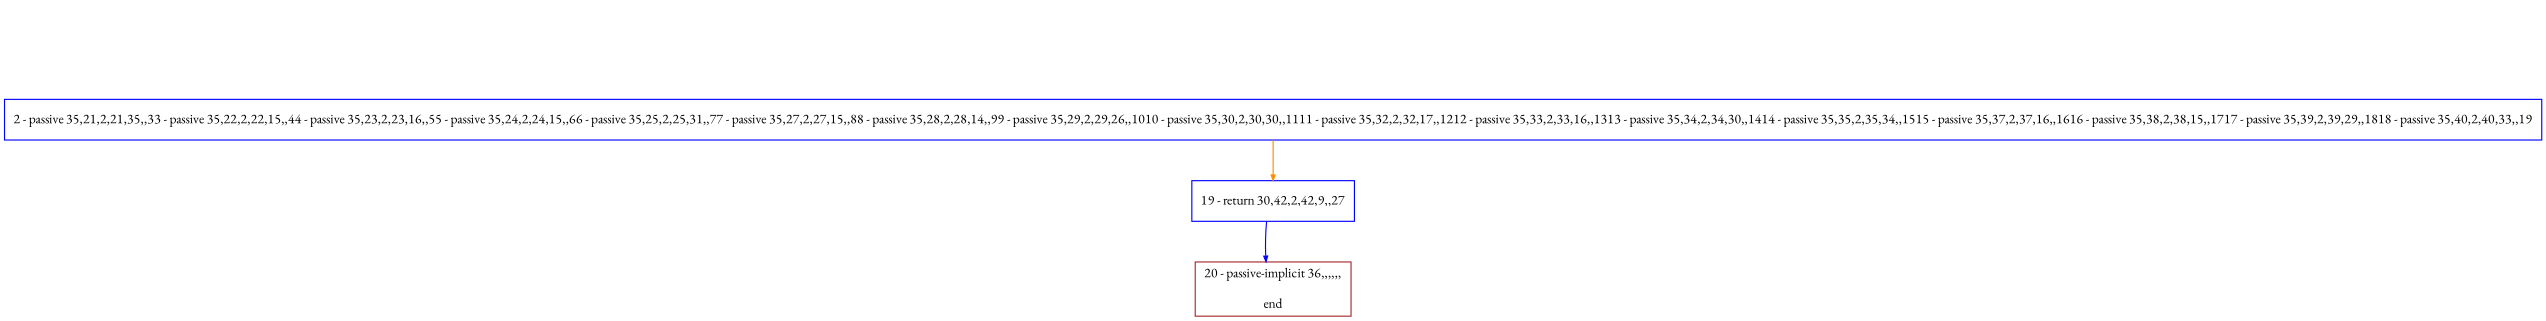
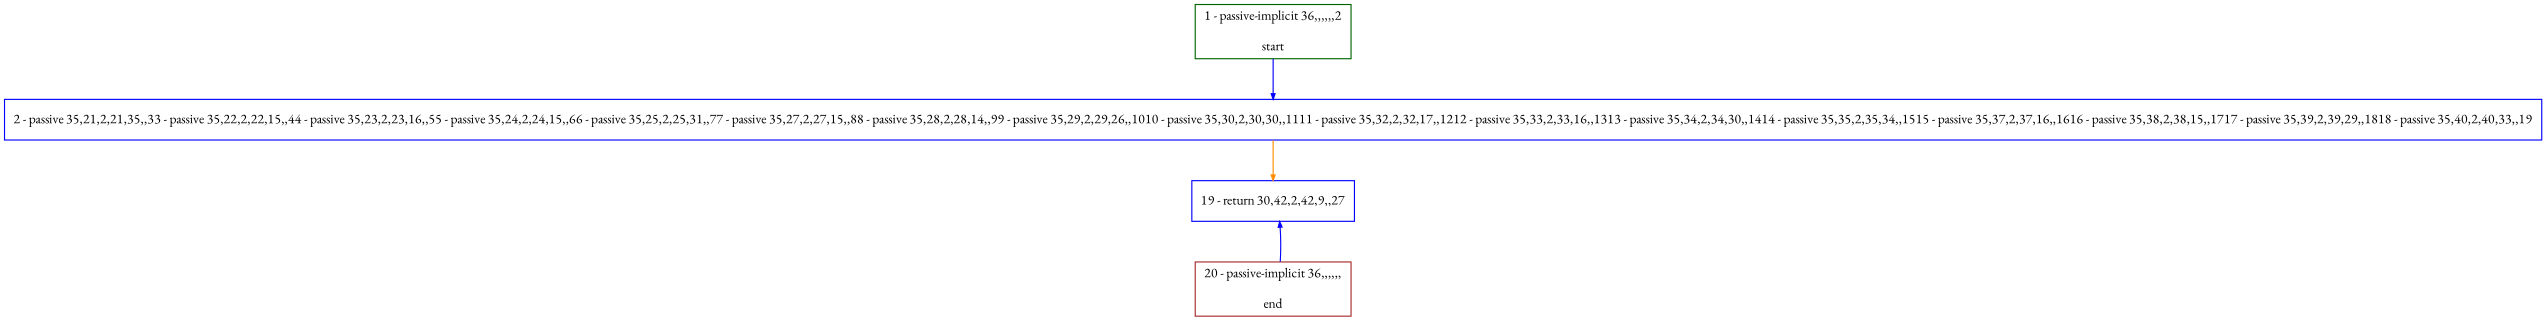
  digraph {
    bgcolor=white
    compound=true
    fillcolor="#FFFFCC"
    fontname="EB Garamond"
    fontsize=12
    pack=true
    packmode=clust
    style="rounded,filled"
    node [color="#0000ff" compound=true fillcolor="#ffffff" fixedsize=false fontname="EB Garamond" fontsize=12 node_initialized=no shape=box style=filled]
    edge [arrowhead=normal arrowsize=0.5 arrowtail=none color=blue compound=true dir=forward fontcolor=black fontname="EB Garamond" fontsize=12]
    n1 [label="2 - passive 35,21,2,21,35,,33 - passive 35,22,2,22,15,,44 - passive 35,23,2,23,16,,55 - passive 35,24,2,24,15,,66 - passive 35,25,2,25,31,,77 - passive 35,27,2,27,15,,88 - passive 35,28,2,28,14,,99 - passive 35,29,2,29,26,,1010 - passive 35,30,2,30,30,,1111 - passive 35,32,2,32,17,,1212 - passive 35,33,2,33,16,,1313 - passive 35,34,2,34,30,,1414 - passive 35,35,2,35,34,,1515 - passive 35,37,2,37,16,,1616 - passive 35,38,2,38,15,,1717 - passive 35,39,2,39,29,,1818 - passive 35,40,2,40,33,,19"]
    n2 [label="19 - return 30,42,2,42,9,,27"]
    n3 [color="#a52a2a" label="20 - passive-implicit 36,,,,,,\n\nend"]
+   n4 [color="#006400" label="1 - passive-implicit 36,,,,,,2\n\nstart"]
    n1 -> n2 [color=darkorange]
-   n2 -> n3
+   n3 -> n2
+   n4 -> n1
  }
